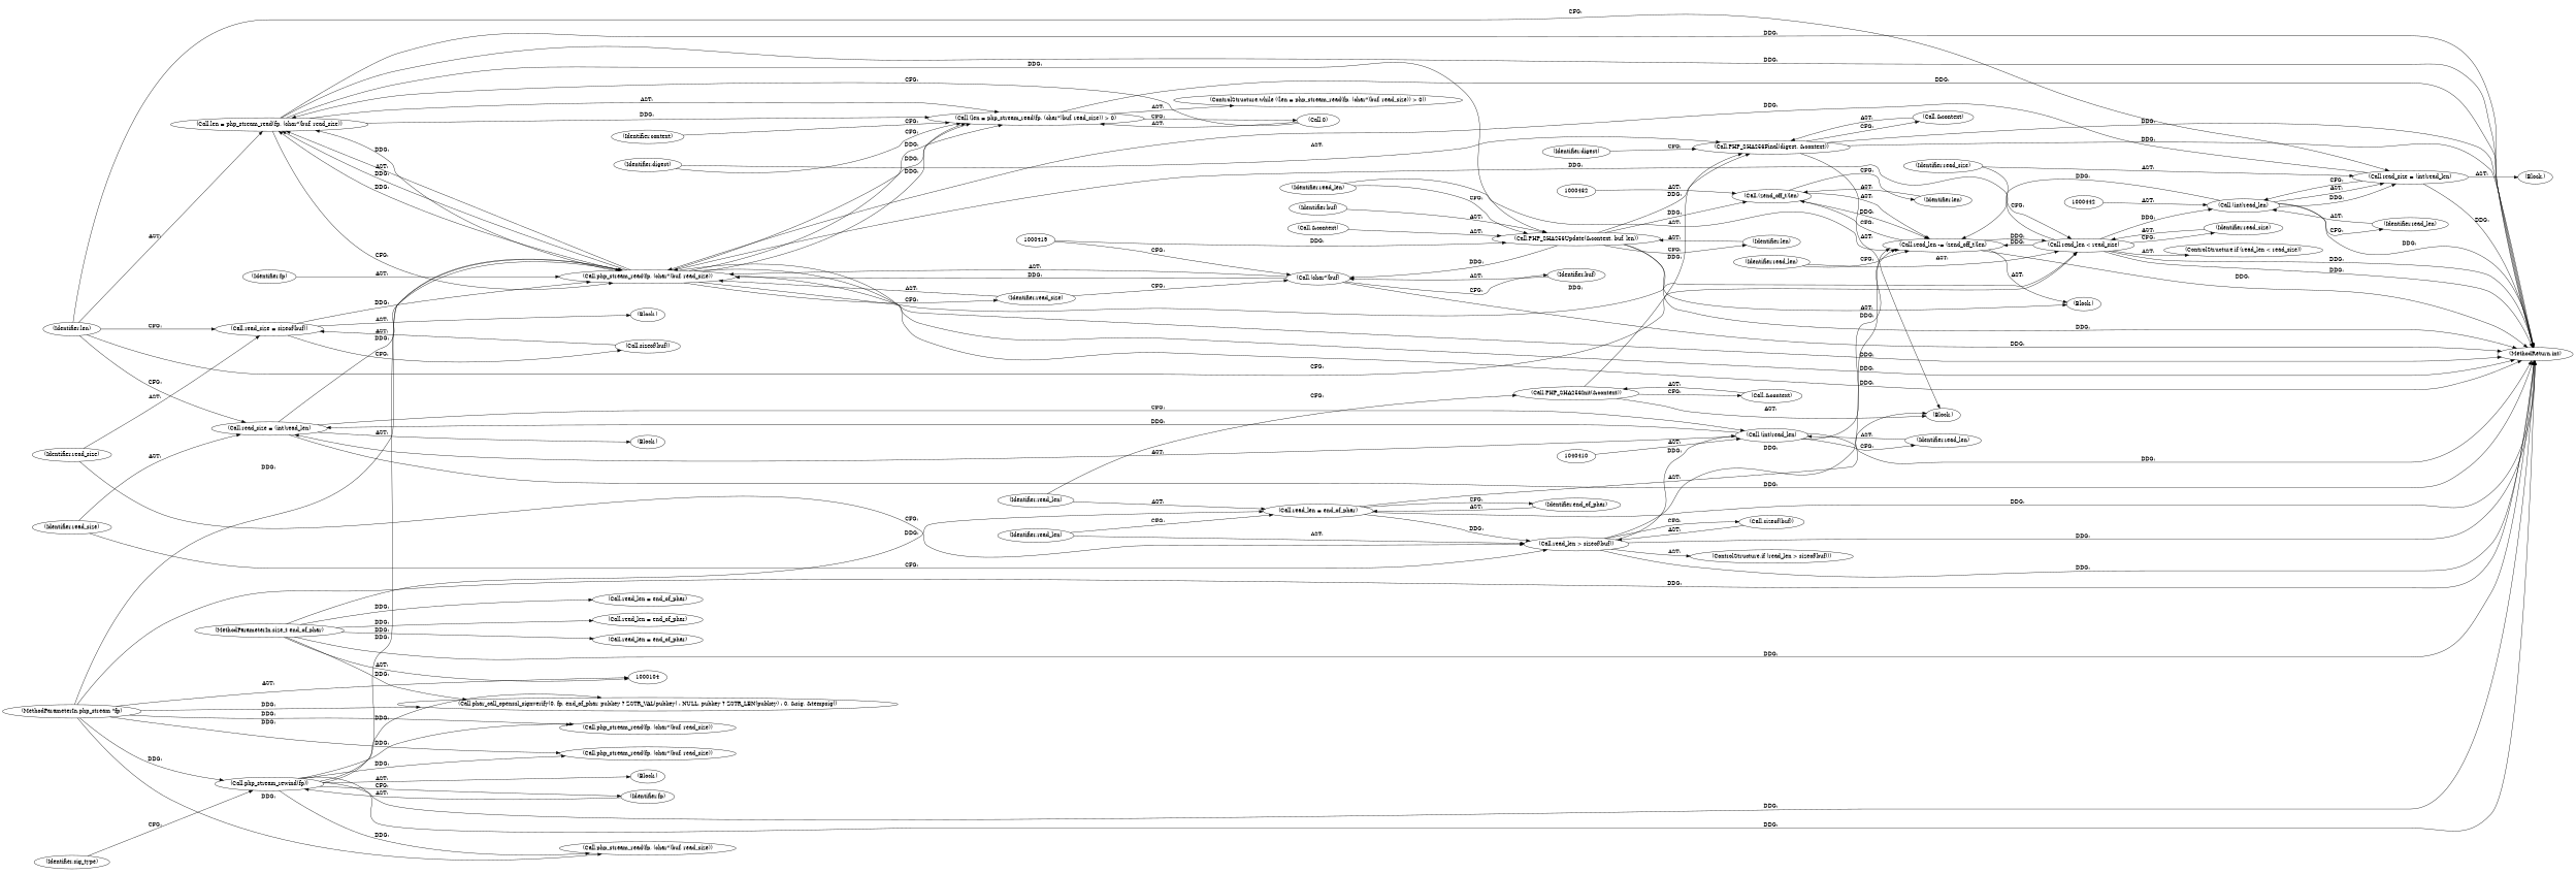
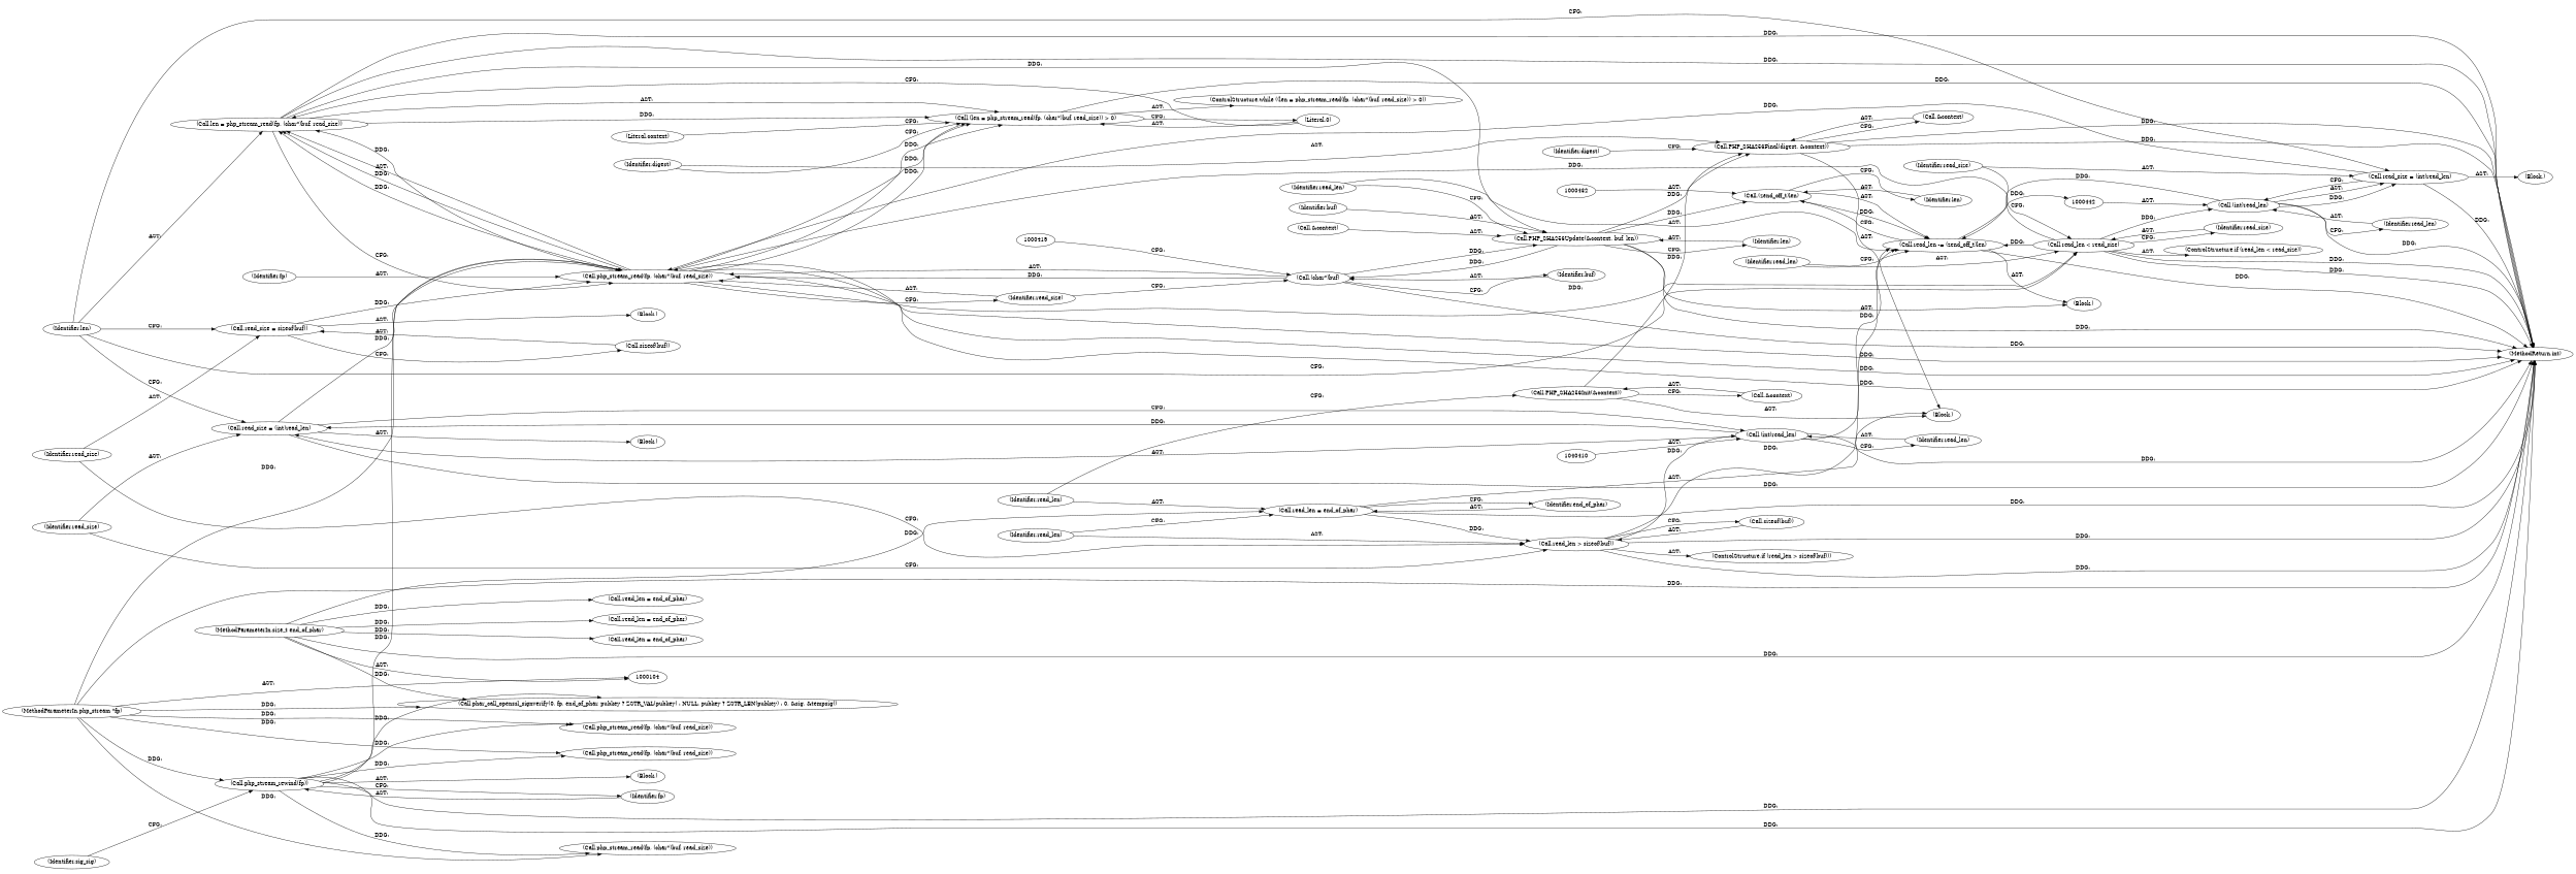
  digraph {
    rankdir=LR
    n1 [label="(Call,len = php_stream_read(fp, (char*)buf, read_size))"]
    n2 [label="(Call,php_stream_read(fp, (char*)buf, read_size))"]
    n3 [label="(Call,PHP_SHA256Update(&context, buf, len))"]
    n4 [label="(Call,(len = php_stream_read(fp, (char*)buf, read_size)) > 0)"]
    n5 [label="(MethodReturn,int)"]
    n6 [label="(Call,read_len < read_size)"]
    n7 [label="(Identifier,read_size)"]
    n8 [label="(Call,(char*)buf)"]
    n9 [label="(Call,(zend_off_t)len)"]
    n10 [label="(Call,PHP_SHA256Final(digest, &context))"]
    n11 [label="(Block,)"]
    n12 [label="(Identifier,len)"]
-   n13 [label="(Call,0)"]
+   n13 [label="(Literal,0)"]
    n14 [label="(ControlStructure,while ((len = php_stream_read(fp, (char*)buf, read_size)) > 0))"]
    n15 [label="(Call,read_len -= (zend_off_t)len)"]
    n16 [label="(Call,(int)read_len)"]
    n17 [label="(Identifier,read_size)"]
    n18 [label="(ControlStructure,if (read_len < read_size))"]
    n19 [label="(Call,php_stream_rewind(fp))"]
    n20 [label="(Call,php_stream_read(fp, (char*)buf, read_size))"]
    n21 [label="(Identifier,fp)"]
    n22 [label="(Call,php_stream_read(fp, (char*)buf, read_size))"]
    n23 [label="(Call,phar_call_openssl_signverify(0, fp, end_of_phar, pubkey ? ZSTR_VAL(pubkey) : NULL, pubkey ? ZSTR_LEN(pubkey) : 0, &sig, &tempsig))"]
    n24 [label="(Block,)"]
    n25 [label="(Call,php_stream_read(fp, (char*)buf, read_size))"]
    n26 [label="(MethodParameterIn,php_stream *fp)"]
    1000104
    n28 [label="(Identifier,buf)"]
    n29 [label="(Identifier,len)"]
    n30 [label="(Block,)"]
    n31 [label="(Call,&context)"]
    n32 [label="(Call,PHP_SHA256Init(&context))"]
    n33 [label="(Call,&context)"]
    n34 [label="(Call,read_size = (int)read_len)"]
    n35 [label="(Identifier,read_len)"]
    n36 [label="(Call,read_len > sizeof(buf))"]
    n37 [label="(Call,(int)read_len)"]
    n38 [label="(Call,sizeof(buf))"]
    n39 [label="(ControlStructure,if (read_len > sizeof(buf)))"]
    n40 [label="(Call,read_size = (int)read_len)"]
    n41 [label="(Identifier,read_len)"]
    n42 [label="(Call,read_len = end_of_phar)"]
    n43 [label="(Identifier,end_of_phar)"]
    n44 [label="(MethodParameterIn,size_t end_of_phar)"]
    n45 [label="(Call,read_len = end_of_phar)"]
    n46 [label="(Call,read_len = end_of_phar)"]
    n47 [label="(Call,read_len = end_of_phar)"]
    n48 [label="(Block,)"]
    n49 [label="(Block,)"]
    n50 [label="(Call,read_size = sizeof(buf))"]
    n51 [label="(Block,)"]
    n52 [label="(Call,sizeof(buf))"]
    n53 [label="(Identifier,read_len)"]
    n54 [label="(Identifier,digest)"]
    n55 [label="(Identifier,buf)"]
-   n56 [label="(Identifier,sig_type)"]
+   n56 [label="(Identifier,sig_sig)"]
    n57 [label="(Identifier,read_len)"]
    n58 [label="(Identifier,read_size)"]
    n59 [label="(Identifier,read_len)"]
-   n60 [label="(Identifier,context)"]
+   n60 [label="(Literal,context)"]
    n61 [label="(Identifier,digest)"]
    n62 [label="(Identifier,read_len)"]
    n63 [label="(Identifier,read_size)"]
    n64 [label="(Identifier,read_size)"]
    n65 [label="(Identifier,fp)"]
    n66 [label="(Identifier,len)"]
    n67 [label="(Call,&context)"]
    1000419
    1000432
    1000442
    n71 [label=1040410]
    n1 -> n2 [label="CFG: "]
    n1 -> n3 [label="DDG: "]
    n1 -> n4 [label="AST: "]
    n1 -> n4 [label="DDG: "]
    n1 -> n5 [label="DDG: "]
    n1 -> n5 [label="DDG: "]
    n2 -> n1 [label="AST: "]
    n2 -> n1 [label="DDG: "]
    n2 -> n1 [label="DDG: "]
    n2 -> n1 [label="DDG: "]
    n2 -> n4 [label="DDG: "]
    n2 -> n4 [label="DDG: "]
    n2 -> n4 [label="DDG: "]
    n2 -> n5 [label="DDG: "]
    n2 -> n5 [label="DDG: "]
    n2 -> n5 [label="DDG: "]
    n2 -> n6 [label="DDG: "]
    n2 -> n7 [label="CFG: "]
    n3 -> n5 [label="DDG: "]
    n3 -> n8 [label="DDG: "]
    n3 -> n9 [label="DDG: "]
    n3 -> n10 [label="DDG: "]
    n3 -> n11 [label="AST: "]
    n3 -> n12 [label="CFG: "]
    n4 -> n5 [label="DDG: "]
    n4 -> n13 [label="CFG: "]
    n4 -> n14 [label="AST: "]
    n6 -> n2 [label="DDG: "]
    n6 -> n5 [label="DDG: "]
    n6 -> n5 [label="DDG: "]
    n6 -> n15 [label="DDG: "]
    n6 -> n16 [label="DDG: "]
    n6 -> n17 [label="CFG: "]
    n6 -> n18 [label="AST: "]
    n7 -> n2 [label="AST: "]
    n7 -> n8 [label="CFG: "]
    n8 -> n2 [label="AST: "]
    n8 -> n2 [label="DDG: "]
-   1000419 -> n3 [label="DDG: "]
+   n8 -> n3 [label="DDG: "]
    n8 -> n5 [label="DDG: "]
    n8 -> n28 [label="CFG: "]
    n9 -> n15 [label="AST: "]
    n9 -> n15 [label="DDG: "]
    n9 -> n29 [label="CFG: "]
    n10 -> n5 [label="DDG: "]
    n10 -> n5 [label="DDG: "]
    n10 -> n30 [label="AST: "]
    n10 -> n31 [label="CFG: "]
    n12 -> n3 [label="AST: "]
    n13 -> n1 [label="CFG: "]
    n13 -> n4 [label="AST: "]
    n15 -> n5 [label="DDG: "]
-   n15 -> n6 [label="DDG: "]
+   n15 -> 1000442 [label="DDG: "]
    n15 -> n9 [label="CFG: "]
    n15 -> n11 [label="AST: "]
    n16 -> n5 [label="DDG: "]
    n16 -> n15 [label="DDG: "]
    n16 -> n34 [label="AST: "]
    n16 -> n34 [label="DDG: "]
    n16 -> n35 [label="CFG: "]
    n17 -> n6 [label="AST: "]
    n19 -> n2 [label="DDG: "]
    n19 -> n5 [label="DDG: "]
    n19 -> n5 [label="DDG: "]
    n19 -> n20 [label="DDG: "]
    n19 -> n21 [label="CFG: "]
    n19 -> n22 [label="DDG: "]
    n19 -> n23 [label="DDG: "]
    n19 -> n24 [label="AST: "]
    n19 -> n25 [label="DDG: "]
    n21 -> n19 [label="AST: "]
    n26 -> n2 [label="DDG: "]
    n26 -> n5 [label="DDG: "]
    n26 -> n19 [label="DDG: "]
    n26 -> n20 [label="DDG: "]
    n26 -> n22 [label="DDG: "]
    n26 -> n23 [label="DDG: "]
    n26 -> n25 [label="DDG: "]
    n26 -> 1000104 [label="AST: "]
    n28 -> n8 [label="AST: "]
    n29 -> n9 [label="AST: "]
    n31 -> n10 [label="AST: "]
    n32 -> n10 [label="DDG: "]
    n32 -> n30 [label="AST: "]
    n32 -> n33 [label="CFG: "]
    n33 -> n32 [label="AST: "]
    n34 -> n2 [label="DDG: "]
    n34 -> n5 [label="DDG: "]
    n34 -> n16 [label="CFG: "]
    n34 -> n48 [label="AST: "]
    n35 -> n16 [label="AST: "]
    n36 -> n5 [label="DDG: "]
    n36 -> n5 [label="DDG: "]
    n36 -> n15 [label="DDG: "]
    n36 -> n37 [label="DDG: "]
    n36 -> n38 [label="CFG: "]
    n36 -> n39 [label="AST: "]
    n37 -> n5 [label="DDG: "]
    n37 -> n15 [label="DDG: "]
    n37 -> n40 [label="AST: "]
    n37 -> n40 [label="DDG: "]
    n37 -> n41 [label="CFG: "]
    n38 -> n36 [label="AST: "]
    n40 -> n2 [label="DDG: "]
    n40 -> n5 [label="DDG: "]
    n40 -> n37 [label="CFG: "]
    n40 -> n49 [label="AST: "]
    n41 -> n37 [label="AST: "]
    n42 -> n5 [label="DDG: "]
    n42 -> n30 [label="AST: "]
    n42 -> n36 [label="DDG: "]
    n42 -> n43 [label="CFG: "]
    n43 -> n42 [label="AST: "]
    n44 -> n5 [label="DDG: "]
    n44 -> n23 [label="DDG: "]
    n44 -> 1000104 [label="AST: "]
    n44 -> n42 [label="DDG: "]
    n44 -> n45 [label="DDG: "]
    n44 -> n46 [label="DDG: "]
    n44 -> n47 [label="DDG: "]
    n50 -> n2 [label="DDG: "]
    n50 -> n51 [label="AST: "]
    n50 -> n52 [label="CFG: "]
    n52 -> n50 [label="AST: "]
    n53 -> n6 [label="AST: "]
    n53 -> n15 [label="CFG: "]
    n54 -> n4 [label="CFG: "]
    n54 -> n10 [label="AST: "]
    n55 -> n3 [label="AST: "]
    n56 -> n19 [label="CFG: "]
    n57 -> n32 [label="CFG: "]
    n57 -> n42 [label="AST: "]
    n58 -> n36 [label="CFG: "]
    n58 -> n50 [label="AST: "]
    n59 -> n36 [label="AST: "]
    n59 -> n42 [label="CFG: "]
    n60 -> n4 [label="CFG: "]
    n61 -> n10 [label="CFG: "]
    n62 -> n3 [label="CFG: "]
    n62 -> n15 [label="AST: "]
    n63 -> n36 [label="CFG: "]
    n63 -> n40 [label="AST: "]
    n64 -> n6 [label="CFG: "]
    n64 -> n34 [label="AST: "]
    n65 -> n2 [label="AST: "]
    n66 -> n1 [label="AST: "]
    n66 -> n6 [label="CFG: "]
    n66 -> n34 [label="CFG: "]
    n66 -> n40 [label="CFG: "]
    n66 -> n50 [label="CFG: "]
    n67 -> n3 [label="AST: "]
    1000419 -> n8 [label="CFG: "]
    1000432 -> n9 [label="AST: "]
    1000442 -> n16 [label="AST: "]
    n71 -> n37 [label="AST: "]
  }
